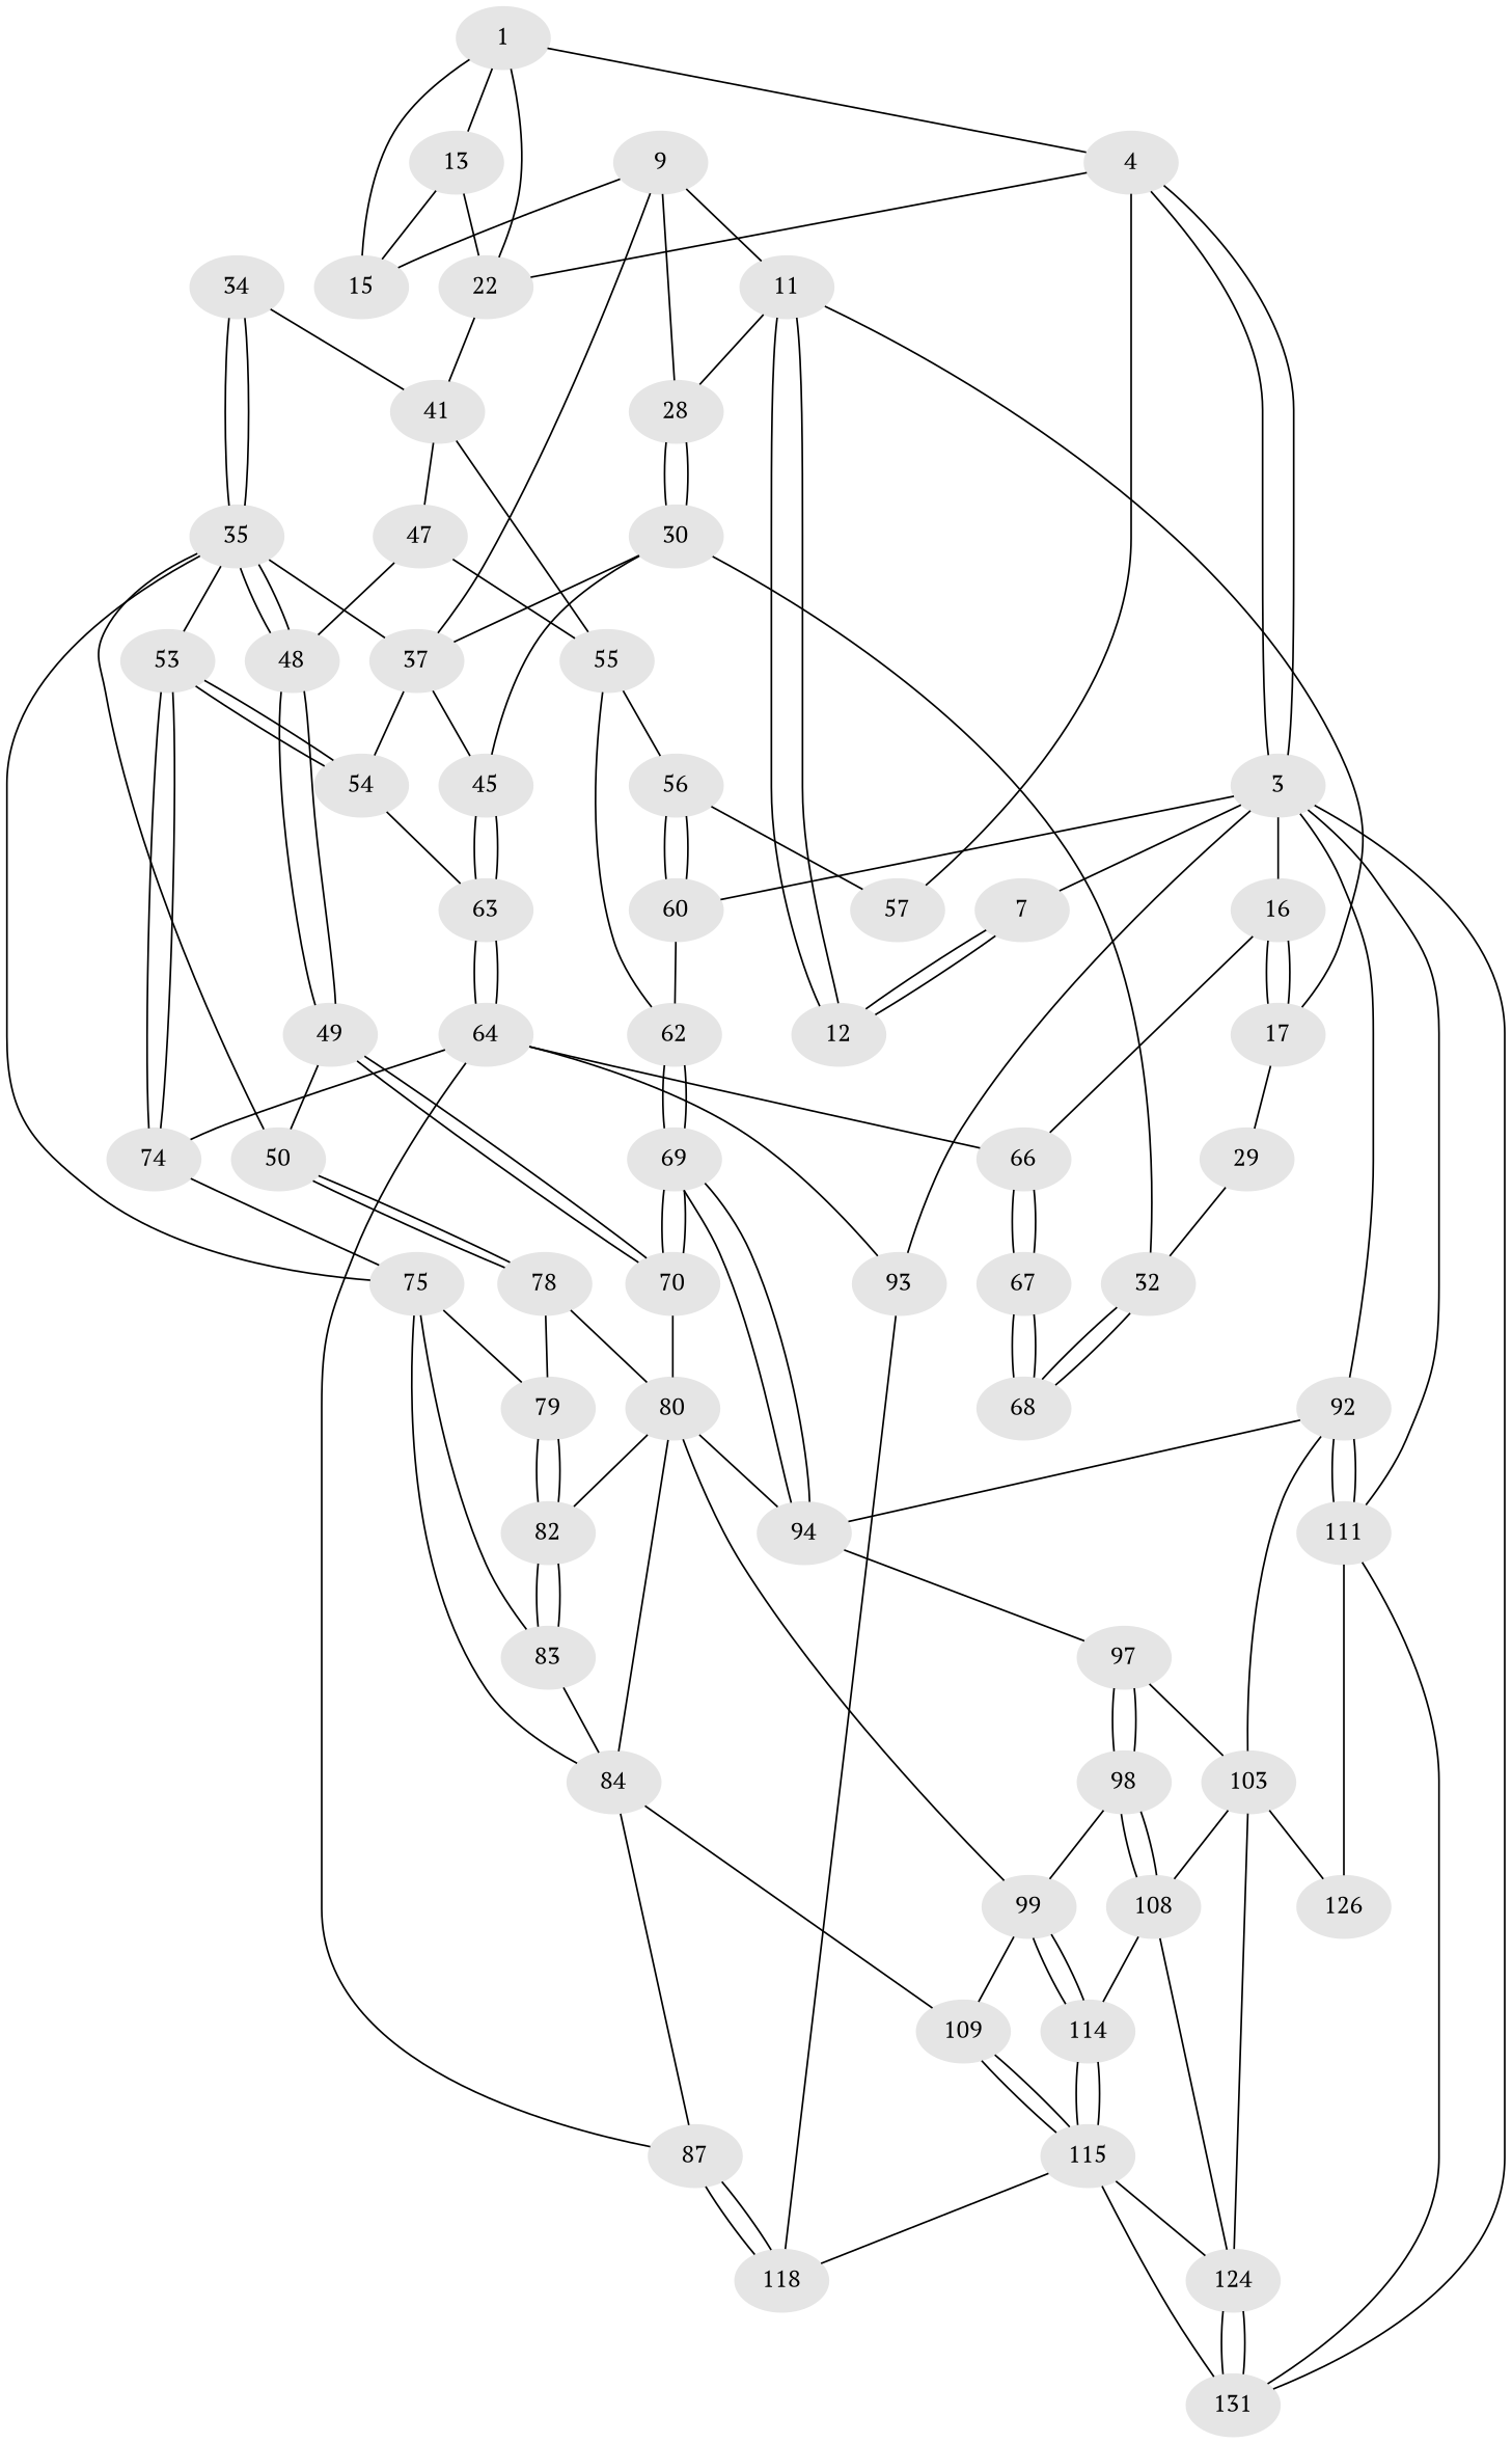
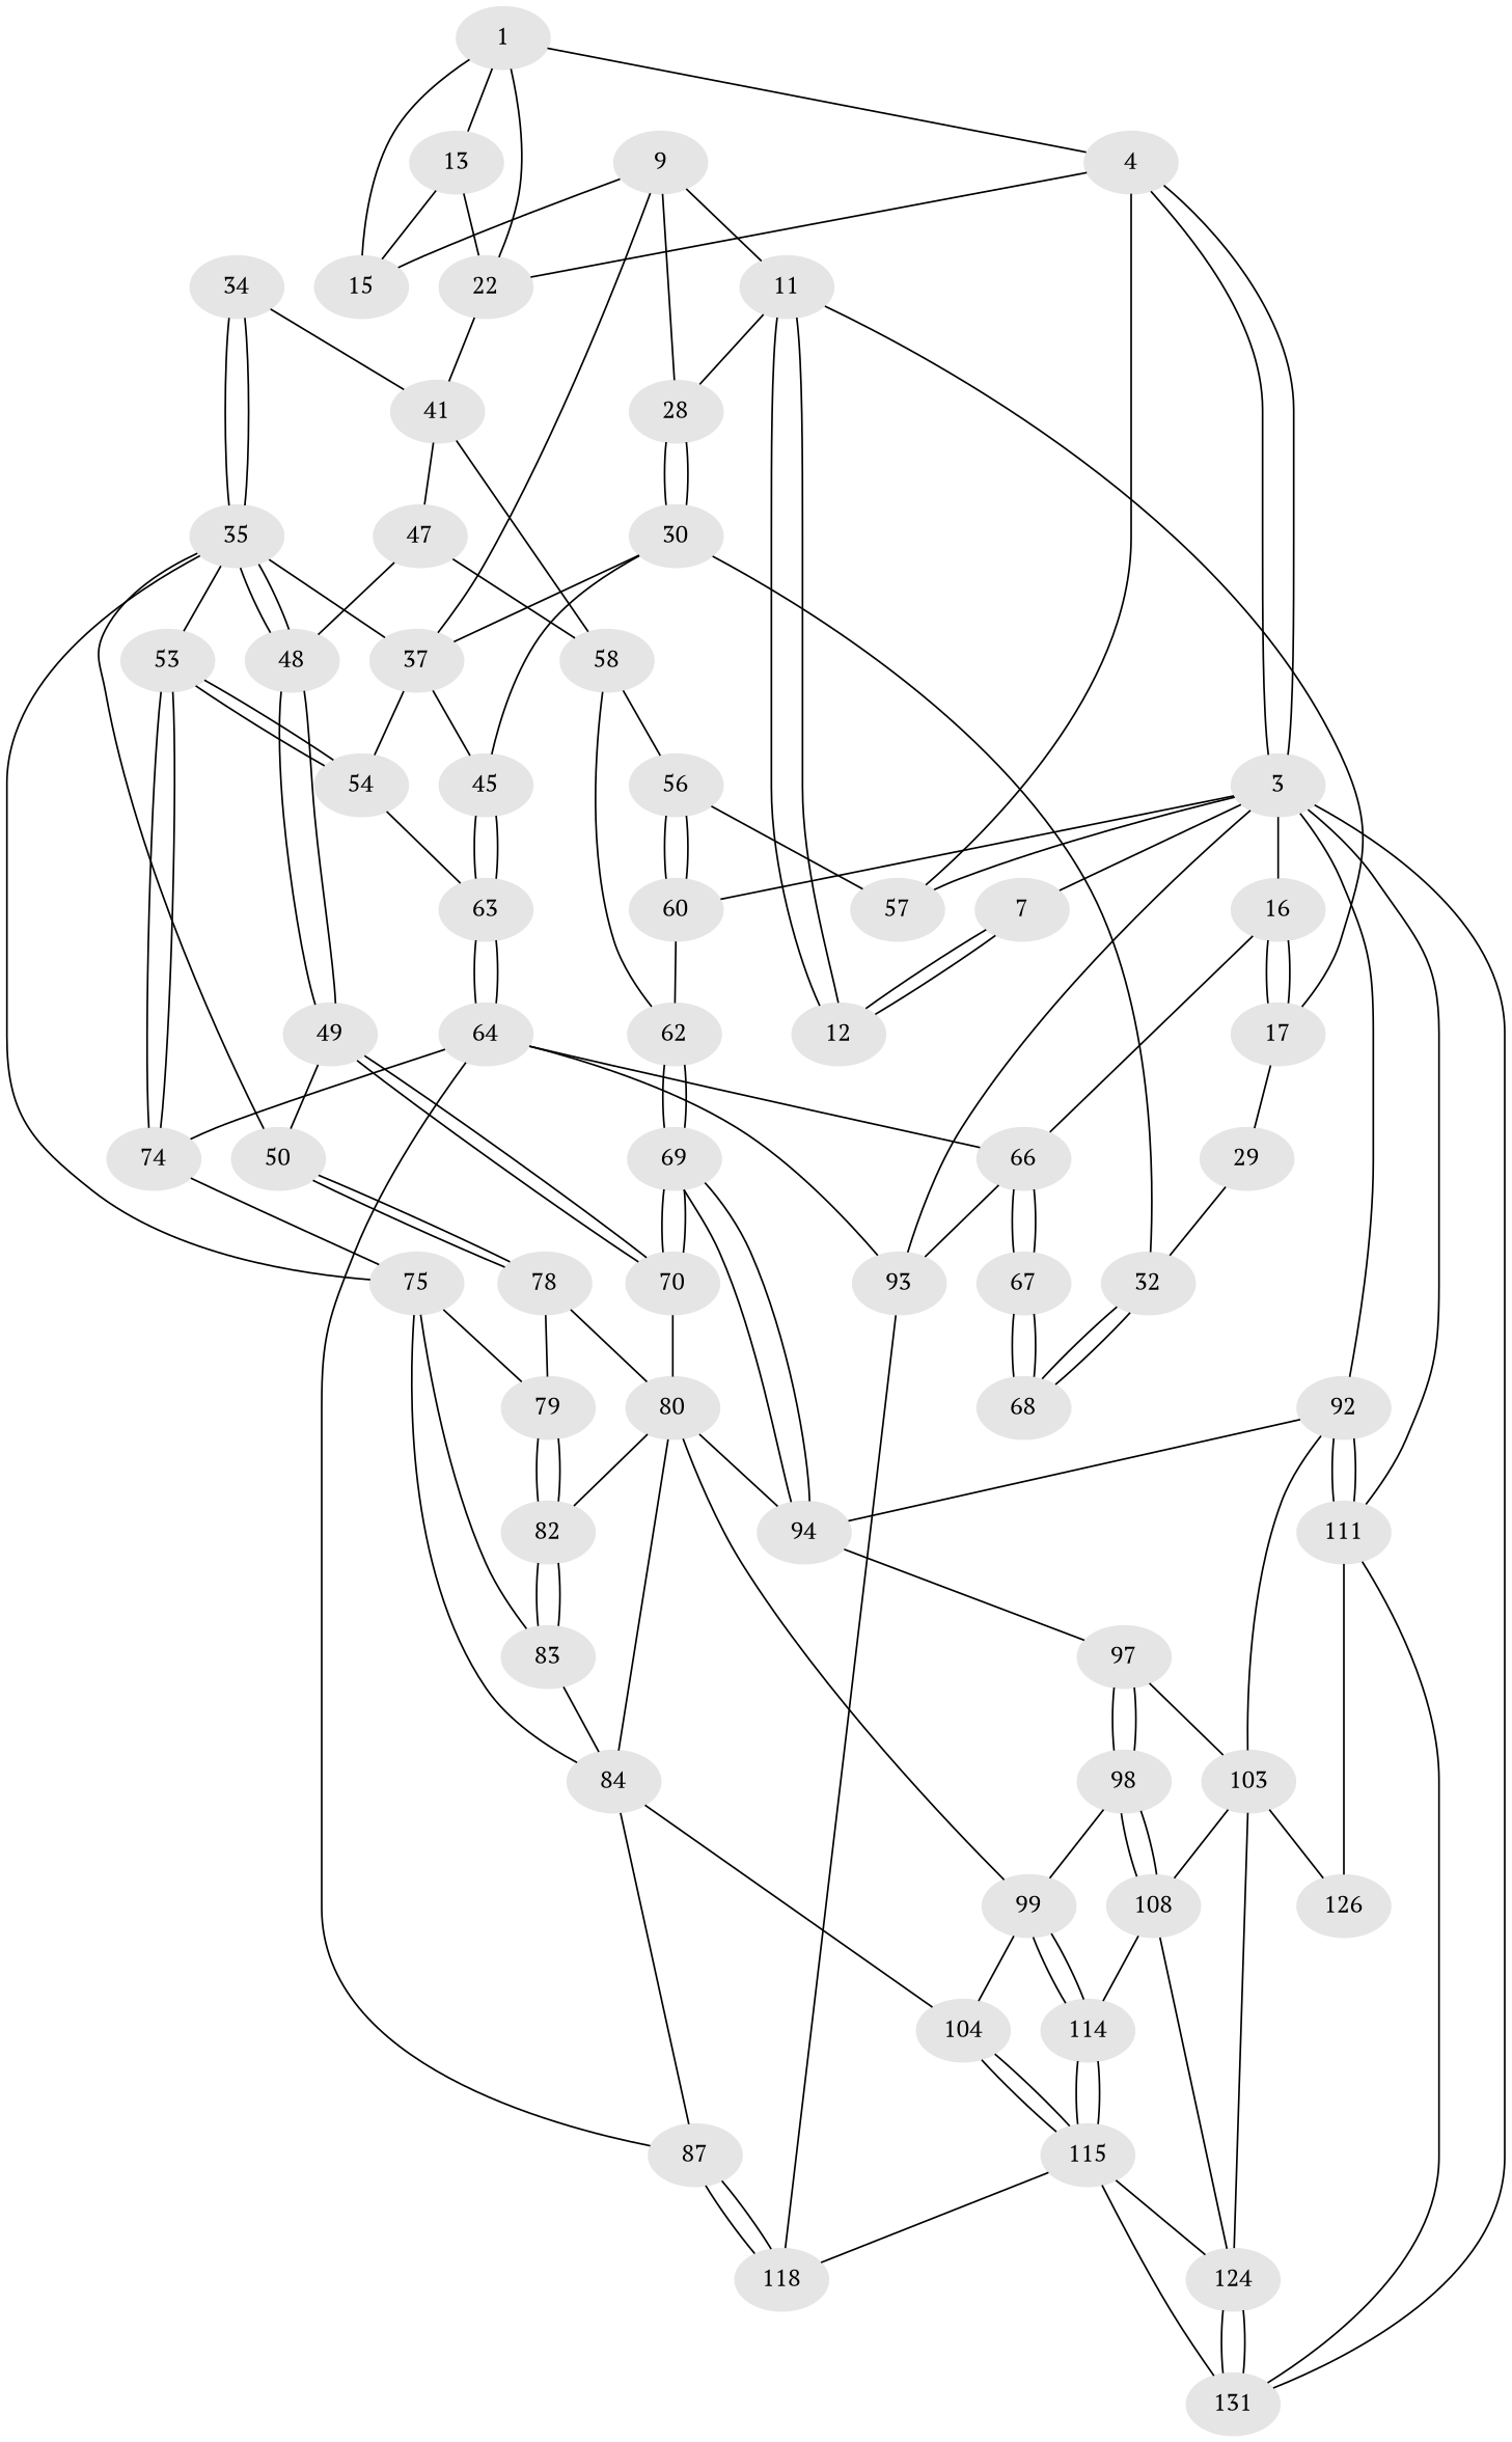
  graph {
    fontname="PT Serif"
    node [color=gray90 fontname="PT Serif" style=filled]
    edge [fontname="PT Serif"]
    1 [super="+2+8"]
    4 [super="+42"]
    13 [super="+14+23"]
    15
    22 [super="+40"]
    n6 [label=3 super="+117+6+58"]
    57
    9 [super="+10+24"]
    11 [super="+19"]
    28
    37 [super="+43+38"]
    41 [super="+46"]
    7
    16
    60
    92 [super="+93"]
    n17 [label=93 super="+120"]
    111 [super="+112"]
    131 [super="+133"]
    12
    17 [super="+27+18"]
    66 [super="+72"]
    62
    94 [super="+95"]
    103 [super="+104+105"]
    118 [super="+119+122"]
    126
    30 [super="+31"]
    45
    54
    29
    32
    67 [super="+71"]
    47
-   55 [super="+61"]
+   55 [super="+61" label=58]
    68
    63
    34
    35 [super="+36"]
    48
    50
    53
    75 [super="+76"]
    49
    78
    74
    79
    83
    84 [super="+85+89"]
    56
    64 [super="+65"]
    70
    80 [super="+81+90"]
    69
    87
    97
    82
    99 [super="+100"]
-   109
+   109 [label=104]
    114
    115 [super="+121"]
    108 [super="+116"]
    124 [super="+125"]
    98
    1 -- 4
    1 -- 13
    1 -- 15
    1 -- 22
    4 -- 22
    4 -- n6
    4 -- n6
    4 -- 57
    13 -- 15
    13 -- 22
    22 -- 41
+   n6 -- 57
    n6 -- 7
    n6 -- 16
    n6 -- 60
    n6 -- 92
    n6 -- n17
    n6 -- 111 [weight=2]
    n6 -- 131
    9 -- 15
    9 -- 11
    9 -- 28
    9 -- 37
    11 -- 28
    11 -- 12
    11 -- 12
    11 -- 17
    28 -- 30
    28 -- 30
    37 -- 45
    37 -- 54
    41 -- 47
    41 -- 55
    7 -- 12
    7 -- 12
    16 -- 17
    16 -- 17
    16 -- 66
    60 -- 62
    92 -- 111
    92 -- 111
    92 -- 94
    92 -- 103
    n17 -- 118
    111 -- 131
    111 -- 126 [weight=2]
    17 -- 29
+   66 -- n17
    66 -- 67 [weight=2]
    66 -- 67
    62 -- 69
    62 -- 69
    94 -- 97
    103 -- 126
    103 -- 108
    103 -- 124
    30 -- 37
    30 -- 45
    30 -- 32
    45 -- 63
    45 -- 63
    54 -- 63
    29 -- 32
    32 -- 68
    32 -- 68
    67 -- 68 [weight=2]
    67 -- 68
    47 -- 55
    47 -- 48
    55 -- 62
    55 -- 56
    63 -- 64
    63 -- 64
    34 -- 41
    34 -- 35
    34 -- 35
    35 -- 37
    35 -- 48
    35 -- 48
    35 -- 50
    35 -- 53
    35 -- 75
    48 -- 49
    48 -- 49
    50 -- 78
    50 -- 78
    53 -- 54
    53 -- 54
    53 -- 74
    53 -- 74
    75 -- 79
    75 -- 83
    75 -- 84
    49 -- 50
    49 -- 70
    49 -- 70
    78 -- 79
    78 -- 80
    74 -- 75
    79 -- 82
    79 -- 82
    83 -- 84
    84 -- 87
    84 -- 109
    56 -- 57
    56 -- 60
    56 -- 60
    64 -- n17
    64 -- 66
    64 -- 74
    64 -- 87
    70 -- 80
    80 -- 94
    80 -- 84 [weight=2]
    80 -- 82
    80 -- 99
    69 -- 94
    69 -- 94
    69 -- 70
    69 -- 70
    87 -- 118
    87 -- 118
    97 -- 103
    97 -- 98
    97 -- 98
    82 -- 83
    82 -- 83
    99 -- 109
    99 -- 114
    99 -- 114
    109 -- 115
    109 -- 115
    114 -- 115
    114 -- 115
    115 -- 131
    115 -- 118
    115 -- 124
    108 -- 114
    108 -- 124
    124 -- 131
    124 -- 131
    98 -- 99
    98 -- 108
    98 -- 108
  }
